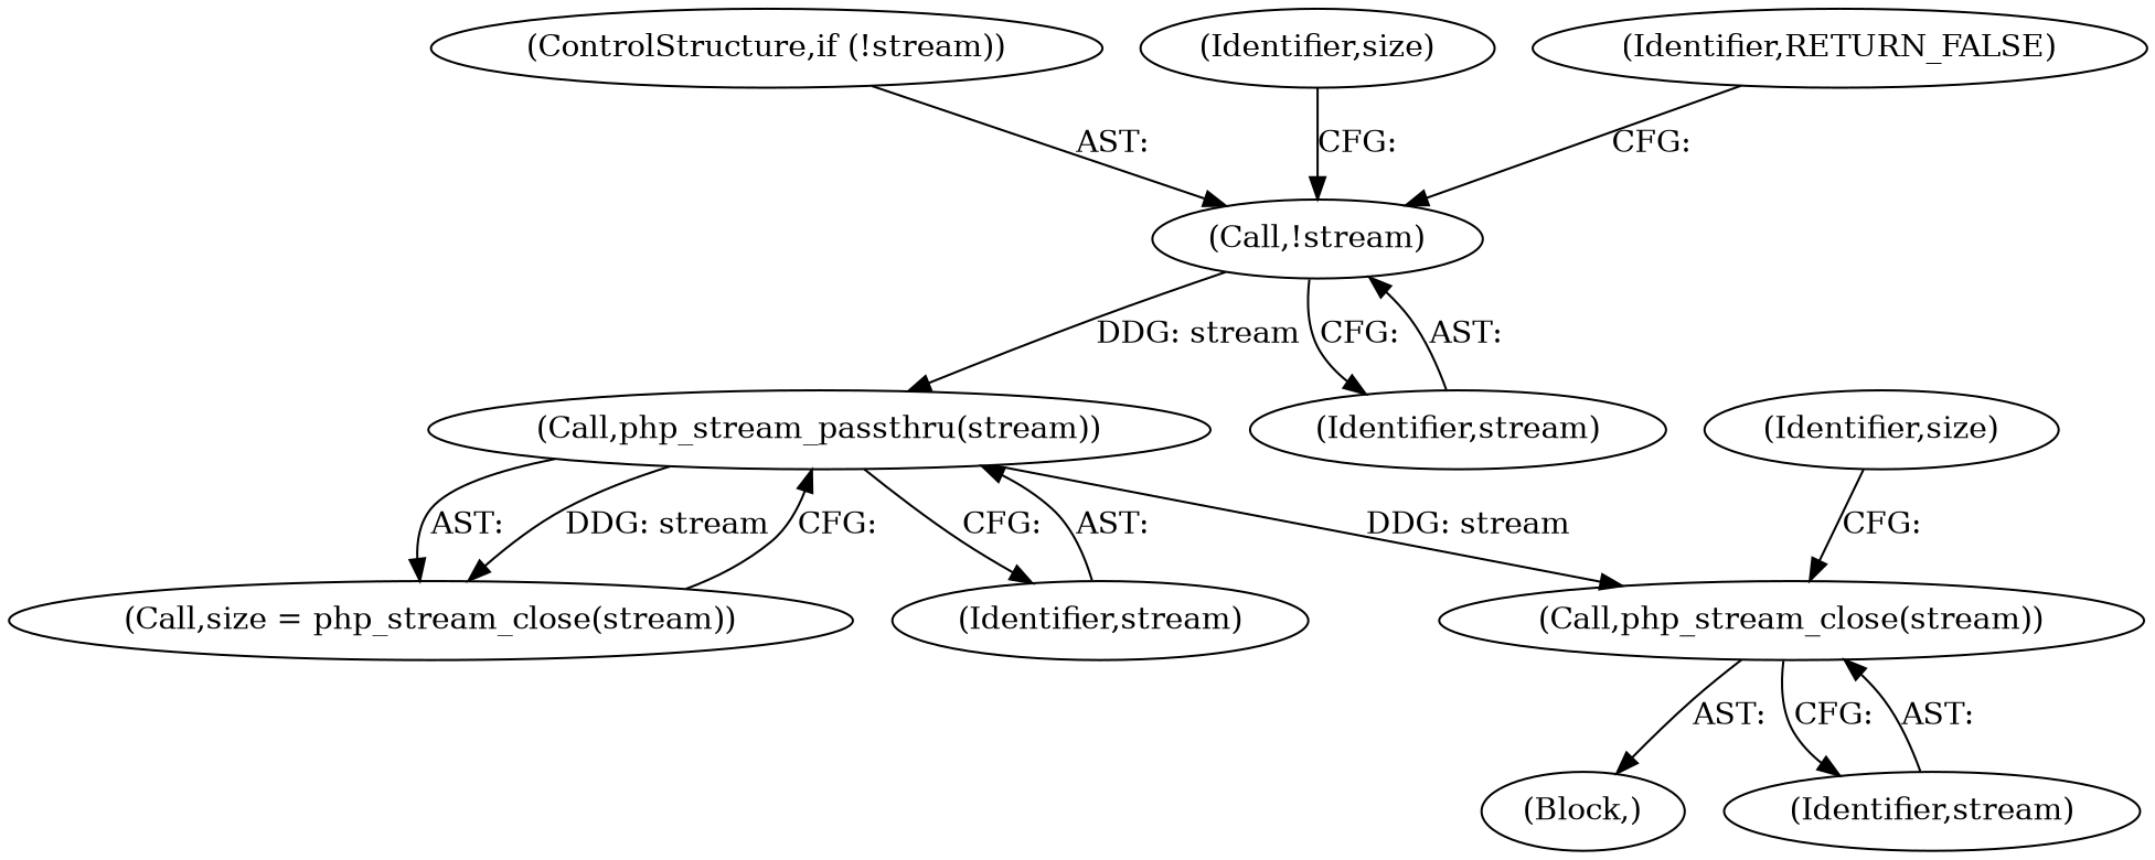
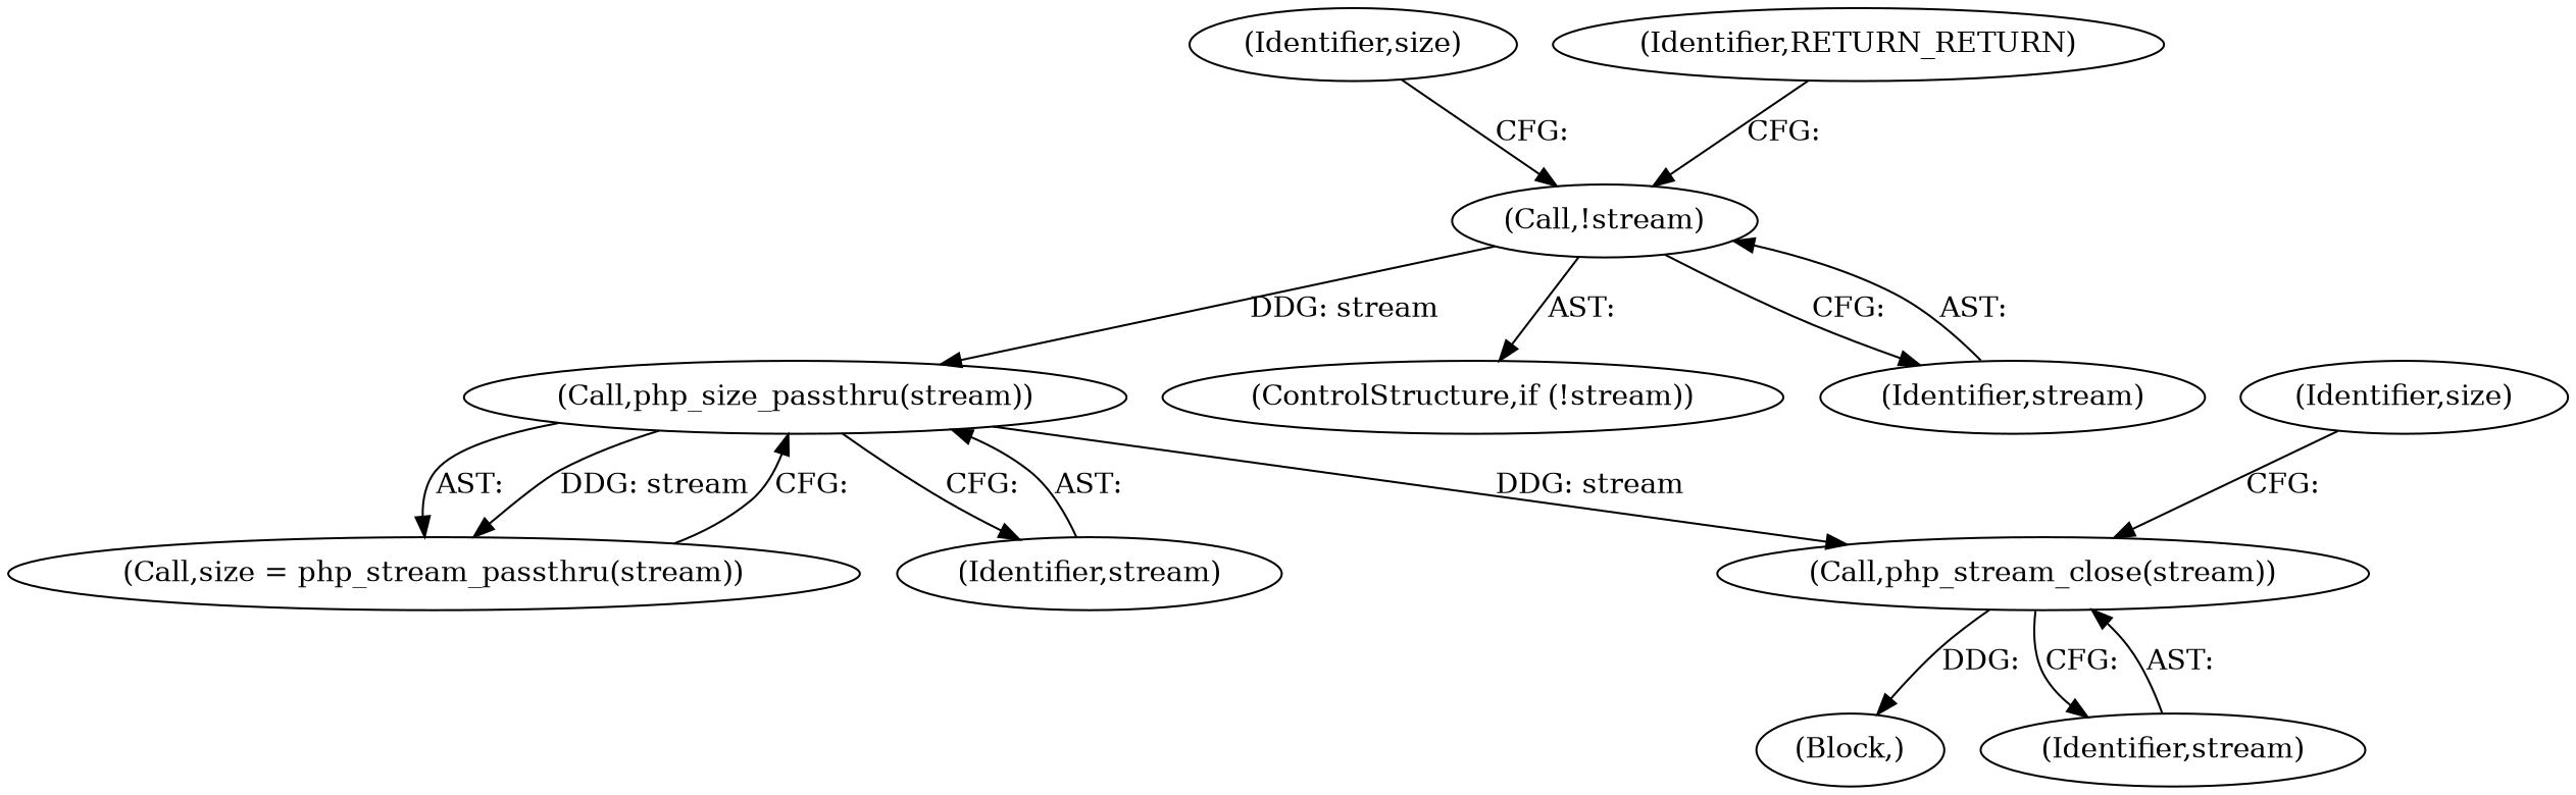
  digraph {
    n1 [label="(Call,php_stream_close(stream))"]
    n2 [label="(Block,)"]
    n3 [label="(Identifier,stream)"]
-   n4 [label="(Call,php_stream_passthru(stream))"]
-   n5 [label="(Call,size = php_stream_close(stream))"]
+   n4 [label="(Call,php_size_passthru(stream))"]
+   n5 [label="(Call,size = php_stream_passthru(stream))"]
    n6 [label="(Identifier,stream)"]
    n7 [label="(Call,!stream)"]
    n8 [label="(ControlStructure,if (!stream))"]
    n9 [label="(Identifier,stream)"]
    n10 [label="(Identifier,size)"]
    n11 [label="(Identifier,size)"]
-   n12 [label="(Identifier,RETURN_FALSE)"]
-   n1 -> n2 [label="AST: "]
+   n12 [label="(Identifier,RETURN_RETURN)"]
+   n1 -> n2 [label="DDG: "]
    n1 -> n3 [label="CFG: "]
    n3 -> n1 [label="AST: "]
    n4 -> n1 [label="DDG: stream"]
    n4 -> n5 [label="AST: "]
    n4 -> n5 [label="DDG: stream"]
    n4 -> n6 [label="CFG: "]
    n5 -> n4 [label="CFG: "]
    n6 -> n4 [label="AST: "]
    n7 -> n4 [label="DDG: stream"]
-   n8 -> n7 [label="AST: "]
+   n7 -> n8 [label="AST: "]
    n7 -> n9 [label="CFG: "]
    n9 -> n7 [label="AST: "]
    n10 -> n7 [label="CFG: "]
    n11 -> n1 [label="CFG: "]
    n12 -> n7 [label="CFG: "]
  }
